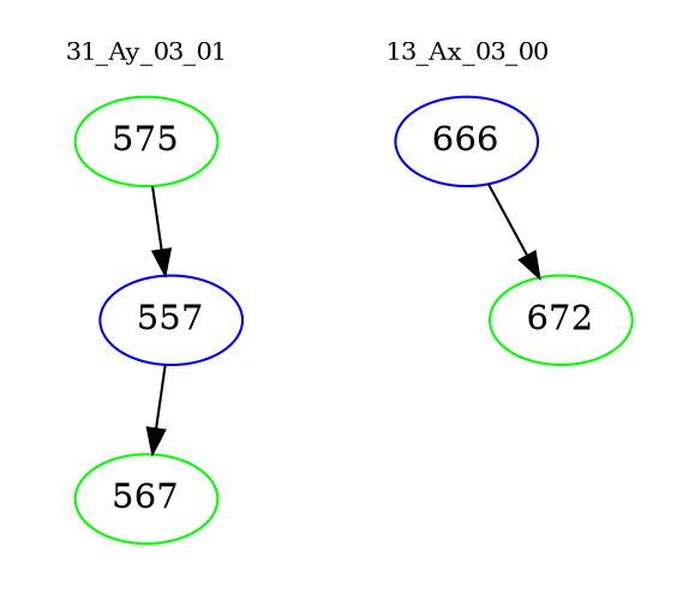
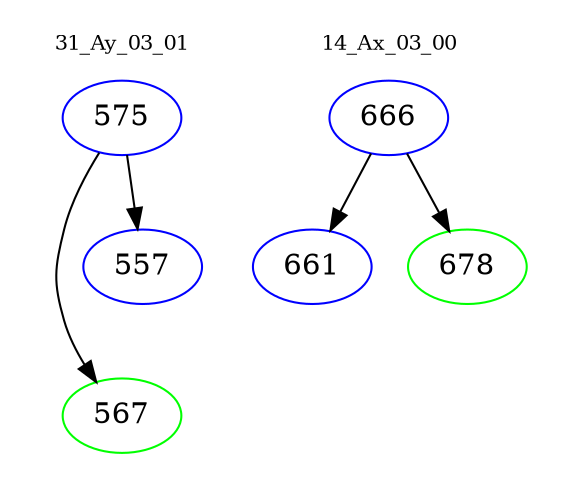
  digraph {
    node [color=blue]
    edge [color=black]
-   n1 [color=green label=575]
+   n1 [label=575]
    n2 [color=green label=567]
    n3 [label=557]
    n4 [label=666]
-   n6 [color=green label=672]
+   n5 [label=661]
+   n6 [color=green label=678]
    subgraph cluster_1 {
      color=white
      fontsize=10
      label="31_Ay_03_01"
      n1
      n2
      n3
    }
    subgraph cluster_2 {
      color=white
      fontsize=10
-     label="13_Ax_03_00"
+     label="14_Ax_03_00"
      n4
+     n5
      n6
    }
-   n3 -> n2
+   n1 -> n2
    n1 -> n3
+   n4 -> n5
    n4 -> n6
  }
